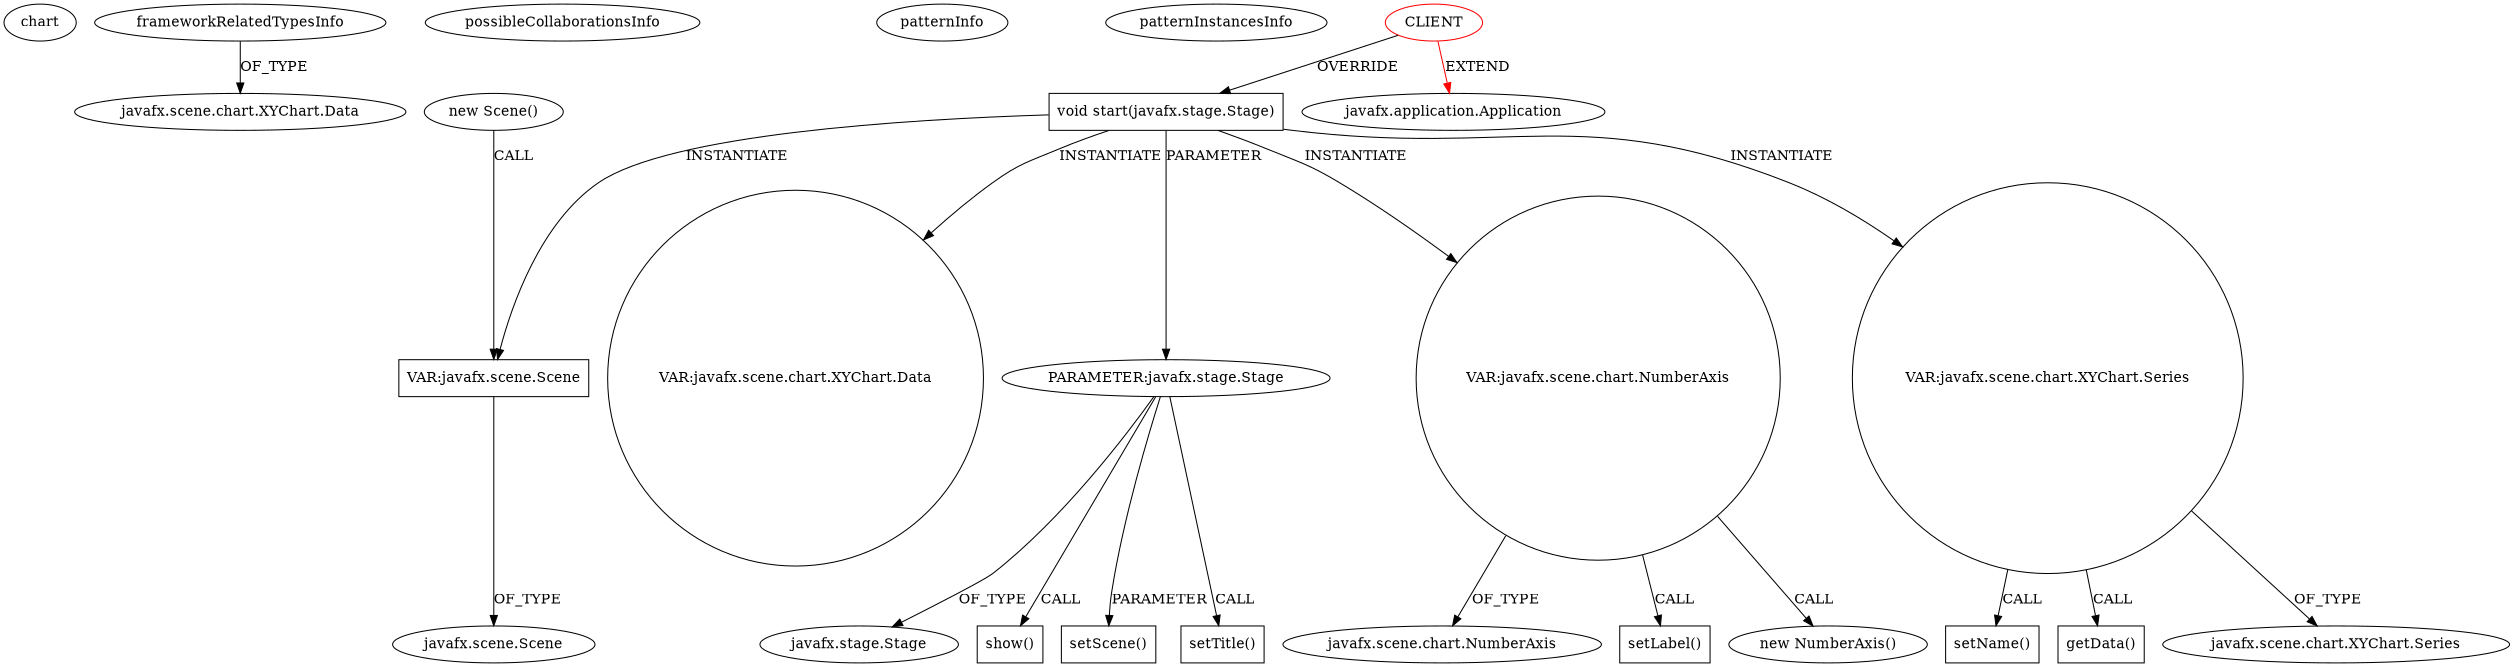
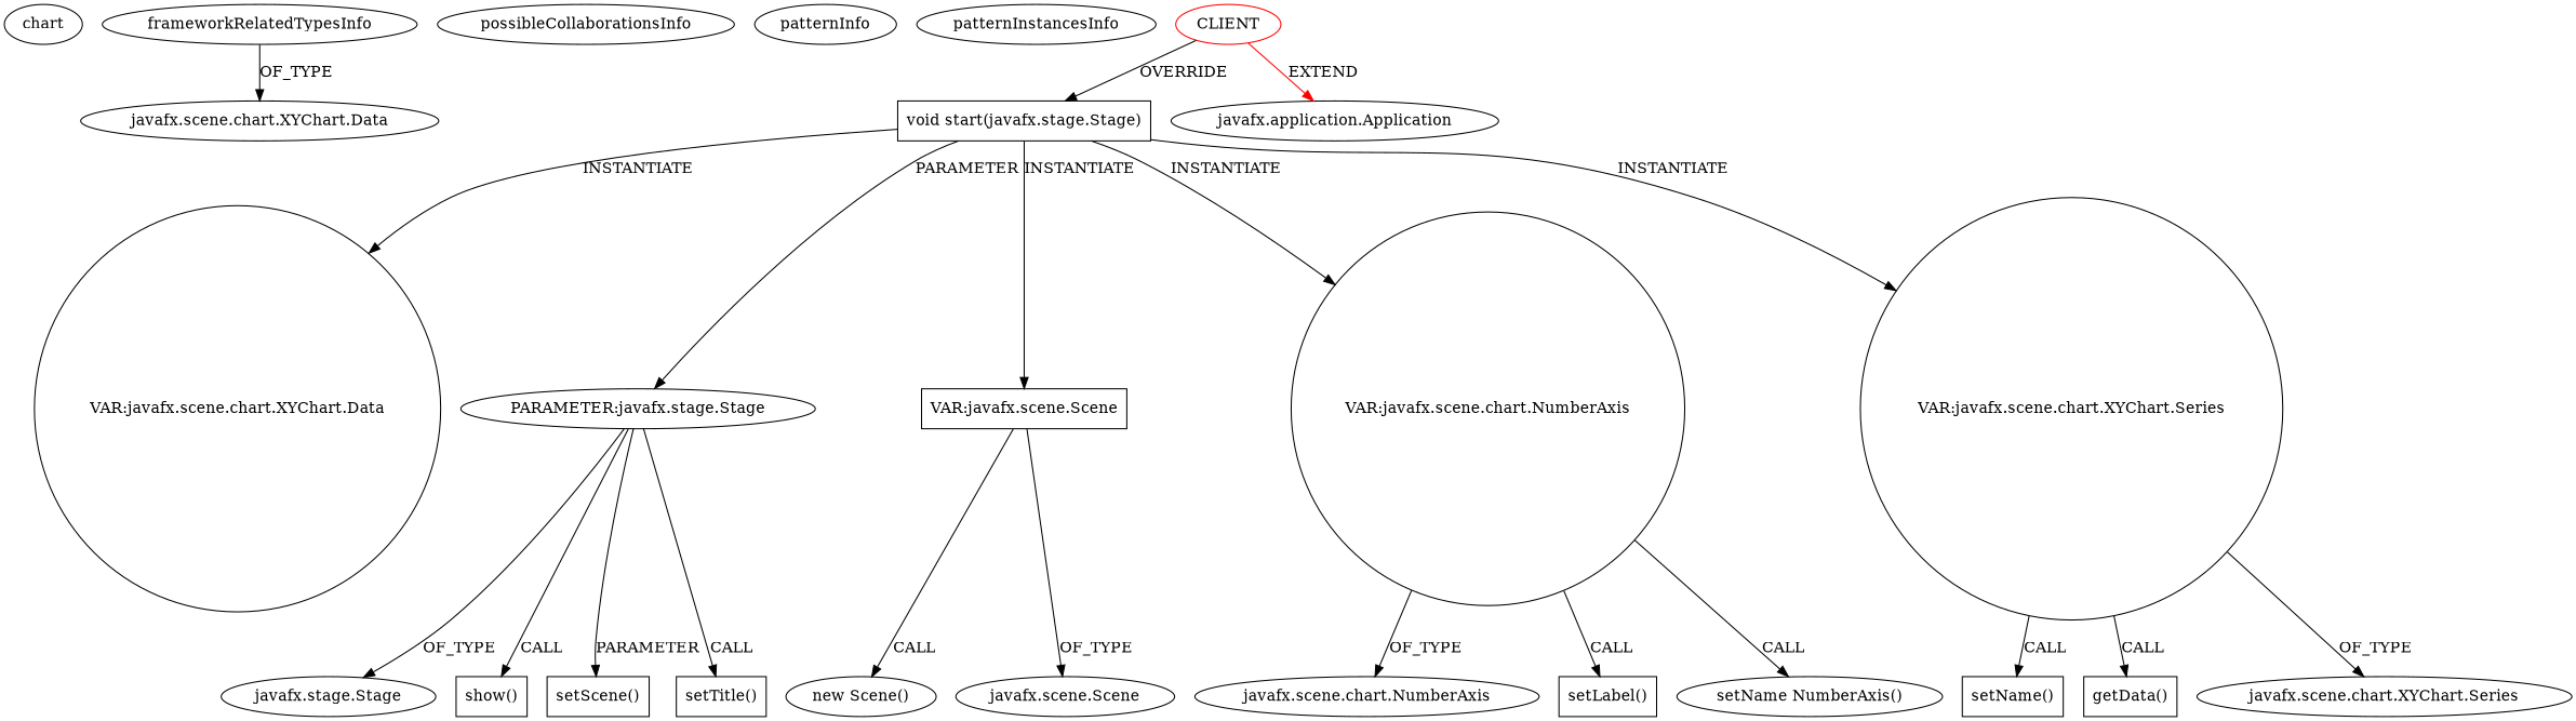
  digraph {
    node [isFrameworkType=false vertexType=FRAMEWORK_CLASS_TYPE]
    n1 [category=pattern graphId=2978 isAnonymous=false label=chart possibleRelation=false isFrameworkType="" vertexType=""]
    frameworkRelatedTypesInfo [0="javafx.application.Application" isFrameworkType="" vertexType=""]
    n3 [label="javafx.scene.chart.XYChart.Data"]
    possibleCollaborationsInfo [isFrameworkType="" vertexType=""]
    patternInfo [frequency=2.0 patternRootClient=0 isFrameworkType="" vertexType=""]
    patternInstancesInfo [0="bdkosher-card-games~/bdkosher-card-games/card-games-master/src/org/washcom/cardgames/war/WarHistogram.java~WarHistogram~1994" 1="srikarr-Woot~/srikarr-Woot/Woot-master/src/Woot.java~Woot~4256" isFrameworkType="" vertexType=""]
    n7 [label="VAR:javafx.scene.chart.XYChart.Data" shape=circle vertexType=VARIABLE_EXPRESION]
    n8 [label="void start(javafx.stage.Stage)" shape=box vertexType=OVERRIDING_METHOD_DECLARATION]
    n9 [label="PARAMETER:javafx.stage.Stage" vertexType=PARAMETER_DECLARATION]
    n10 [label="VAR:javafx.scene.Scene" shape=box vertexType=VARIABLE_EXPRESION]
    n11 [label="VAR:javafx.scene.chart.NumberAxis" shape=circle vertexType=VARIABLE_EXPRESION]
    n12 [label="VAR:javafx.scene.chart.XYChart.Series" shape=circle vertexType=VARIABLE_EXPRESION]
    n13 [label="javafx.stage.Stage"]
    n14 [label="show()" shape=box vertexType=INSIDE_CALL]
    n15 [label="setScene()" shape=box vertexType=INSIDE_CALL]
    n16 [label="setTitle()" shape=box vertexType=INSIDE_CALL]
    n17 [label="new Scene()" vertexType=CONSTRUCTOR_CALL]
    n18 [label="javafx.scene.Scene"]
    n19 [label="javafx.scene.chart.NumberAxis"]
    n20 [label="setLabel()" shape=box vertexType=INSIDE_CALL]
-   n21 [label="new NumberAxis()" vertexType=CONSTRUCTOR_CALL]
+   n21 [label="setName NumberAxis()" vertexType=CONSTRUCTOR_CALL]
    n22 [label="setName()" shape=box vertexType=INSIDE_CALL]
    n23 [label="getData()" shape=box vertexType=INSIDE_CALL]
    n24 [label="javafx.scene.chart.XYChart.Series"]
    n25 [color=red label=CLIENT vertexType=ROOT_CLIENT_CLASS_DECLARATION]
    n26 [label="javafx.application.Application"]
    frameworkRelatedTypesInfo -> n3 [label=OF_TYPE]
    n8 -> n7 [label=INSTANTIATE]
    n8 -> n9 [label=PARAMETER]
    n8 -> n10 [label=INSTANTIATE]
    n8 -> n11 [label=INSTANTIATE]
    n8 -> n12 [label=INSTANTIATE]
    n9 -> n13 [label=OF_TYPE]
    n9 -> n14 [label=CALL]
    n9 -> n15 [label=PARAMETER]
    n9 -> n16 [label=CALL]
-   n17 -> n10 [label=CALL]
+   n10 -> n17 [label=CALL]
    n10 -> n18 [label=OF_TYPE]
    n11 -> n19 [label=OF_TYPE]
    n11 -> n20 [label=CALL]
    n11 -> n21 [label=CALL]
    n12 -> n22 [label=CALL]
    n12 -> n23 [label=CALL]
    n12 -> n24 [label=OF_TYPE]
    n25 -> n8 [label=OVERRIDE]
    n25 -> n26 [color=red label=EXTEND]
  }
